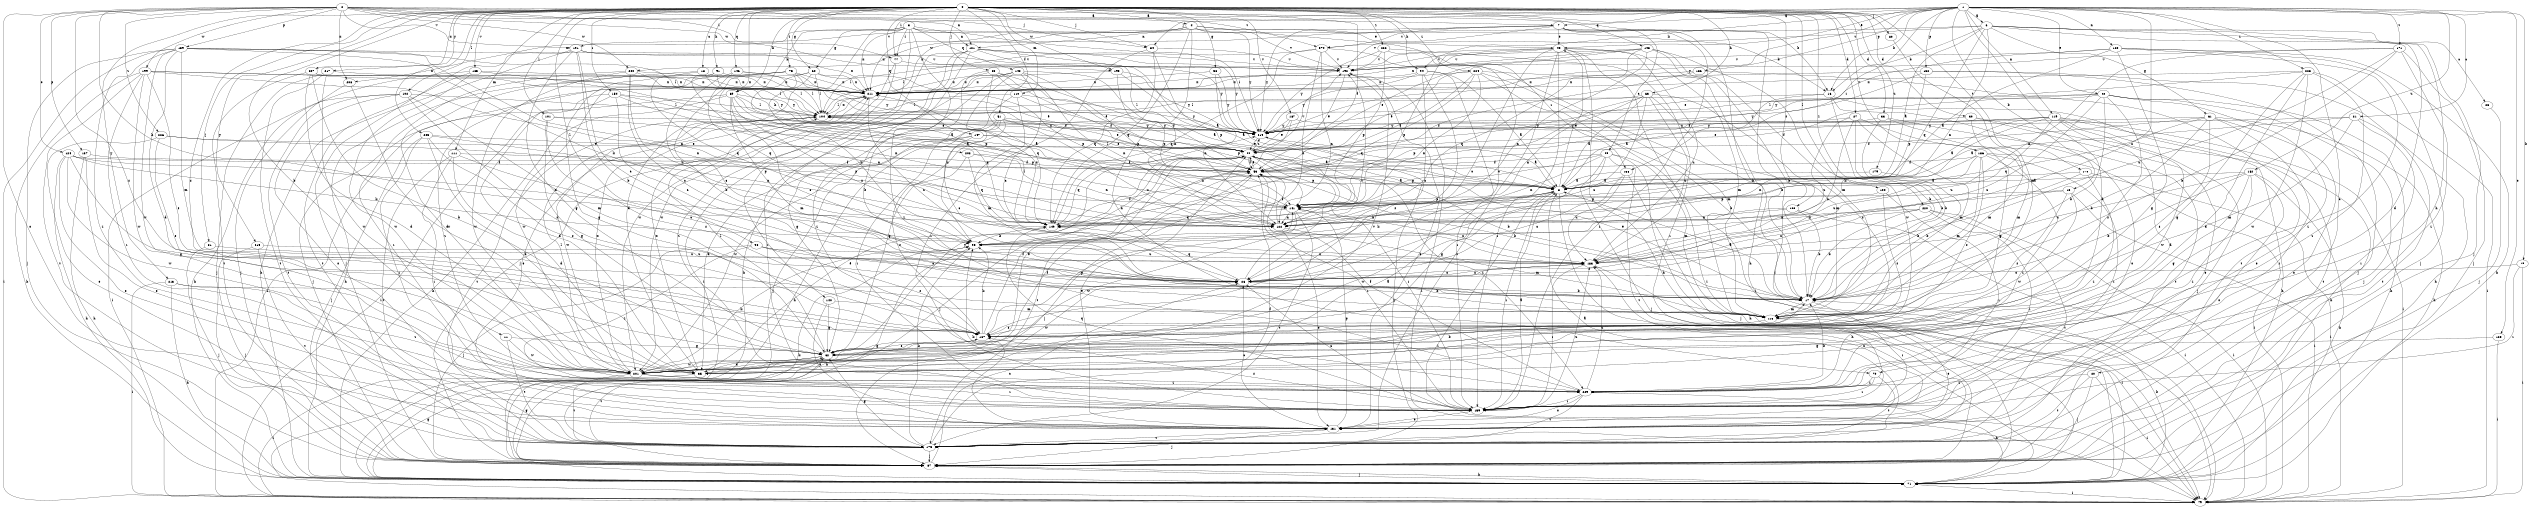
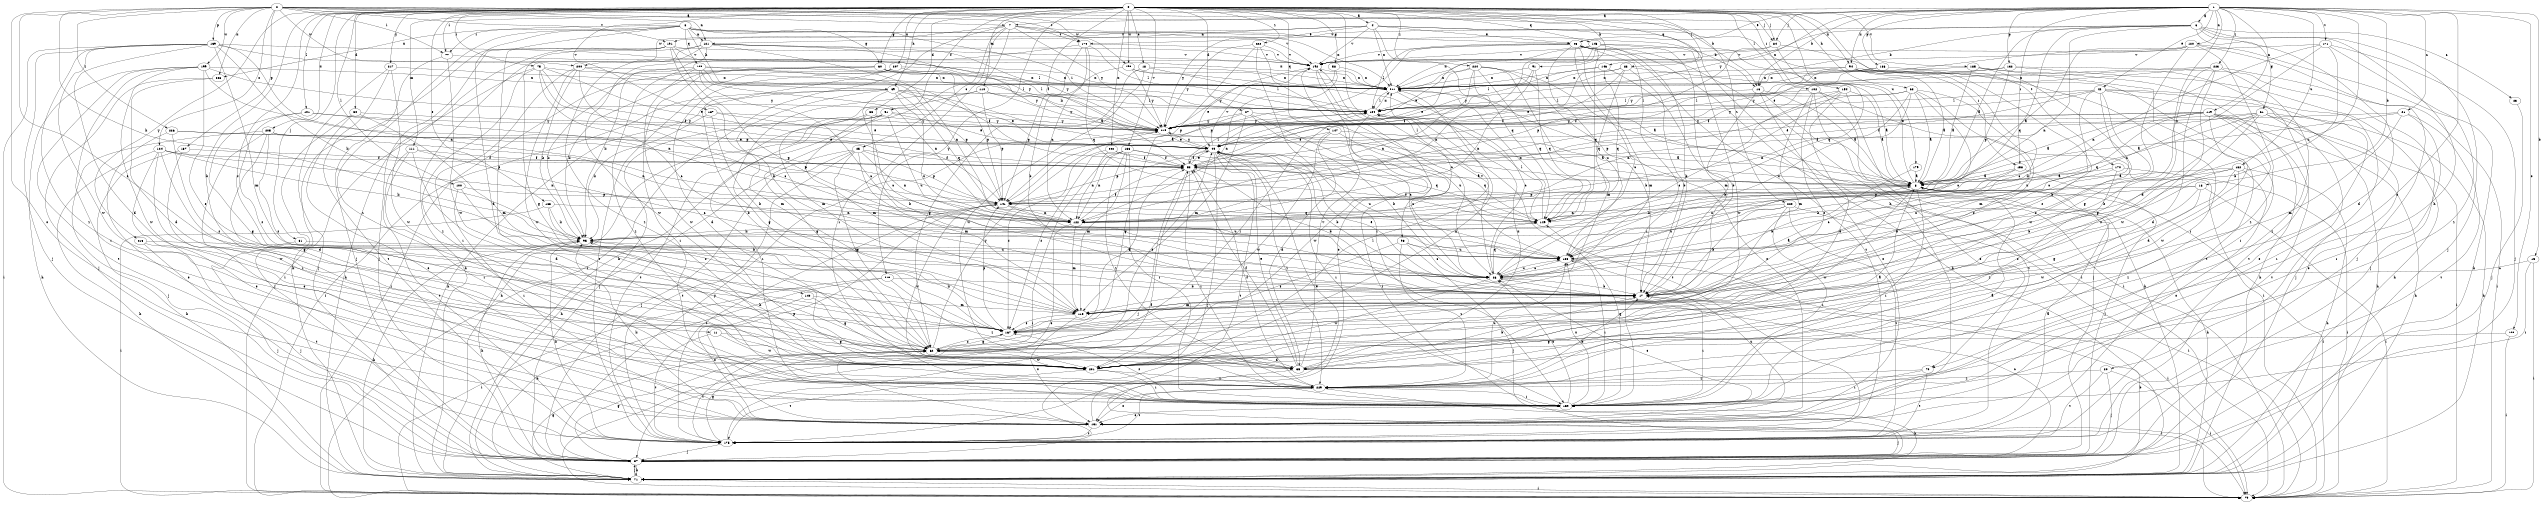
  strict digraph {
    0
    4
    11
    18
    27
    n6 [label=30]
    33
    51
    53
    58
    60
    63
    69
    75
-   80
    81
    83
    84
    91
    94
    98
    100
    101
    102
    110
    111
    143
    146
    147
    154
    163
    167
    170
    179
    185
    186
    187
    193
    202
    205
    207
    213
    215
    217
    220
    n46 [label=224]
    222
    43
    158
    219
    121
    191
    211
    70
    149
    192
    201
    62
    175
    104
    183
    26
    17
    113
    131
    87
    71
    159
    44
    8
    122
    95
    79
    141
    229
    35
    1
    6
    7
    13
    15
    16
    20
    21
    42
    77
    119
    120
    123
    132
    136
    171
    182
    223
-   174 [label=574]
+   174
    23
    61
    200
    25
    2
    124
    137
    139
    199
    208
    226
    3
    140
    148
    0 -> 4 [label=a]
    0 -> 11 [label=b]
    0 -> 18 [label=c]
    0 -> 27 [label=d]
    0 -> n6 [label=d]
    0 -> 33 [label=d]
    0 -> 51 [label=f]
    0 -> 53 [label=f]
    0 -> 58 [label=g]
    0 -> 60 [label=g]
    0 -> 63 [label=h]
    0 -> 69 [label=h]
    0 -> 75 [label=i]
-   0 -> 80 [label=j]
    0 -> 81 [label=j]
    0 -> 83 [label=j]
    0 -> 84 [label=j]
    0 -> 91 [label=k]
    0 -> 94 [label=k]
    0 -> 98 [label=l]
    0 -> 100 [label=l]
    0 -> 101 [label=l]
    0 -> 102 [label=l]
    0 -> 110 [label=m]
    0 -> 111 [label=m]
    0 -> 143 [label=q]
    0 -> 146 [label=q]
    0 -> 147 [label=q]
    0 -> 154 [label=r]
    0 -> 163 [label=s]
    0 -> 167 [label=s]
    0 -> 170 [label=t]
    0 -> 179 [label=u]
    0 -> 185 [label=v]
    0 -> 186 [label=v]
    0 -> 187 [label=v]
    0 -> 193 [label=w]
    0 -> 202 [label=x]
    0 -> 205 [label=x]
    0 -> 207 [label=x]
    0 -> 213 [label=y]
    0 -> 215 [label=y]
    0 -> 217 [label=y]
    0 -> 220 [label=z]
    0 -> n46 [label=z]
    0 -> 222 [label=z]
    4 -> 43 [label=e]
    4 -> 158 [label=r]
    4 -> 219 [label=y]
    4 -> 121 [label=n]
    4 -> 191 [label=v]
    4 -> 211 [label=x]
    4 -> 70 [label=h]
    4 -> 149 [label=q]
    4 -> 192 [label=v]
    11 -> 201 [label=w]
    11 -> 62 [label=g]
    11 -> 175 [label=t]
    18 -> 211 [label=x]
    18 -> 201 [label=w]
    18 -> 62 [label=g]
    18 -> 104 [label=l]
    27 -> 219 [label=y]
    27 -> 62 [label=g]
    27 -> 183 [label=u]
    27 -> 26 [label=c]
    27 -> 17 [label=b]
    27 -> 113 [label=m]
    n6 -> 219 [label=y]
    n6 -> 113 [label=m]
    n6 -> 131 [label=o]
    n6 -> 87 [label=j]
    33 -> 219 [label=y]
    33 -> 175 [label=t]
    33 -> 17 [label=b]
    33 -> 113 [label=m]
    51 -> 219 [label=y]
    51 -> 62 [label=g]
    51 -> 183 [label=u]
    51 -> 87 [label=j]
    51 -> 71 [label=h]
    51 -> 159 [label=r]
    51 -> 44 [label=e]
    53 -> 104 [label=l]
    53 -> 17 [label=b]
    53 -> 87 [label=j]
    53 -> 159 [label=r]
    53 -> 44 [label=e]
    53 -> 8 [label=a]
    58 -> 219 [label=y]
    58 -> 211 [label=x]
    58 -> 122 [label=n]
    60 -> 211 [label=x]
    60 -> 201 [label=w]
    60 -> 104 [label=l]
    60 -> 95 [label=k]
    60 -> 79 [label=i]
    60 -> 141 [label=p]
    63 -> 167 [label=s]
    63 -> 104 [label=l]
    63 -> 183 [label=u]
    63 -> 26 [label=c]
    63 -> 113 [label=m]
    63 -> 8 [label=a]
    63 -> 122 [label=n]
    63 -> 141 [label=p]
    69 -> 149 [label=q]
    69 -> 104 [label=k]
    69 -> 183 [label=u]
    69 -> 26 [label=c]
    69 -> 113 [label=m]
    69 -> 71 [label=h]
    69 -> 44 [label=e]
    69 -> 8 [label=a]
    69 -> 79 [label=i]
    75 -> 53 [label=f]
    75 -> 211 [label=x]
    75 -> 26 [label=c]
    75 -> 71 [label=h]
    75 -> 44 [label=e]
    75 -> 141 [label=p]
    75 -> 229 [label=z]
-   80 -> 113 [label=m]
    81 -> 183 [label=u]
    81 -> 87 [label=j]
    83 -> 53 [label=f]
    83 -> 211 [label=x]
    83 -> 149 [label=q]
    83 -> 17 [label=b]
    83 -> 44 [label=e]
    83 -> 8 [label=a]
    84 -> 149 [label=q]
    84 -> 192 [label=v]
    84 -> 159 [label=r]
    84 -> 141 [label=p]
    91 -> 211 [label=x]
    91 -> 149 [label=q]
    91 -> 104 [label=l]
    91 -> 122 [label=n]
    94 -> 167 [label=s]
    94 -> 219 [label=y]
    94 -> 211 [label=x]
    94 -> 26 [label=c]
    94 -> 159 [label=r]
    94 -> 8 [label=a]
    98 -> 167 [label=s]
    98 -> 183 [label=u]
    98 -> 26 [label=c]
    98 -> 87 [label=j]
    98 -> 229 [label=z]
    100 -> 167 [label=s]
    100 -> 159 [label=r]
    100 -> 141 [label=p]
    101 -> 167 [label=s]
    101 -> 219 [label=y]
    101 -> 62 [label=g]
    101 -> 141 [label=p]
    102 -> 167 [label=s]
    102 -> 175 [label=t]
    102 -> 104 [label=l]
    102 -> 113 [label=m]
    102 -> 131 [label=o]
    102 -> 79 [label=i]
    110 -> 219 [label=y]
    110 -> 62 [label=g]
    110 -> 104 [label=l]
    110 -> 113 [label=m]
    110 -> 141 [label=p]
    111 -> 53 [label=f]
    111 -> 175 [label=t]
    111 -> 26 [label=c]
    111 -> 159 [label=r]
    111 -> 35 [label=d]
    143 -> 211 [label=x]
    143 -> 149 [label=q]
    143 -> 192 [label=v]
    143 -> 201 [label=w]
    143 -> 17 [label=b]
    143 -> 113 [label=m]
    143 -> 44 [label=e]
    143 -> 122 [label=n]
    146 -> 219 [label=y]
    146 -> 211 [label=x]
    146 -> 149 [label=q]
    146 -> 17 [label=b]
    147 -> 201 [label=w]
    147 -> 26 [label=c]
    147 -> 44 [label=e]
    147 -> 8 [label=a]
    147 -> 35 [label=d]
    154 -> 104 [label=l]
    154 -> 26 [label=c]
    154 -> 87 [label=j]
    154 -> 8 [label=a]
    154 -> 122 [label=n]
    154 -> 35 [label=d]
    163 -> 17 [label=b]
    163 -> 122 [label=n]
    163 -> 95 [label=k]
    163 -> 79 [label=i]
    167 -> 53 [label=f]
    167 -> 62 [label=g]
    167 -> 95 [label=k]
    167 -> 141 [label=p]
    170 -> 17 [label=b]
    170 -> 8 [label=a]
    170 -> 79 [label=i]
    170 -> 229 [label=z]
    179 -> 17 [label=b]
    179 -> 8 [label=a]
    185 -> 211 [label=x]
    185 -> 201 [label=w]
    185 -> 175 [label=t]
    185 -> 71 [label=h]
    185 -> 8 [label=a]
    186 -> 53 [label=f]
    186 -> 167 [label=s]
    186 -> 183 [label=u]
    186 -> 113 [label=m]
    186 -> 159 [label=r]
    186 -> 122 [label=n]
    186 -> 79 [label=i]
    186 -> 229 [label=z]
    187 -> 219 [label=y]
    187 -> 17 [label=b]
    187 -> 44 [label=e]
    187 -> 95 [label=k]
    193 -> 219 [label=y]
    193 -> 211 [label=x]
    193 -> 8 [label=a]
    193 -> 141 [label=p]
    202 -> 53 [label=f]
    202 -> 167 [label=s]
    202 -> 149 [label=q]
    202 -> 122 [label=n]
    205 -> 167 [label=s]
    205 -> 87 [label=j]
    205 -> 159 [label=r]
    205 -> 44 [label=e]
    205 -> 122 [label=n]
    205 -> 35 [label=d]
    207 -> 219 [label=y]
    207 -> 211 [label=x]
    207 -> 62 [label=b]
    207 -> 175 [label=t]
    207 -> 35 [label=d]
    213 -> 17 [label=b]
    213 -> 71 [label=h]
    213 -> 79 [label=i]
    213 -> 229 [label=z]
    215 -> 175 [label=t]
    215 -> 183 [label=u]
    215 -> 87 [label=j]
    217 -> 211 [label=x]
    217 -> 201 [label=w]
    217 -> 175 [label=t]
    217 -> 87 [label=j]
    220 -> 175 [label=t]
    220 -> 183 [label=u]
    220 -> 17 [label=b]
    220 -> 159 [label=r]
    220 -> 122 [label=n]
    220 -> 79 [label=i]
    n46 -> 53 [label=f]
    n46 -> 211 [label=x]
    n46 -> 149 [label=q]
    n46 -> 17 [label=b]
    n46 -> 113 [label=m]
    n46 -> 44 [label=e]
    n46 -> 122 [label=n]
    n46 -> 79 [label=i]
    222 -> 219 [label=y]
    222 -> 192 [label=v]
    222 -> 26 [label=c]
    222 -> 159 [label=r]
    222 -> 141 [label=p]
    43 -> 192 [label=v]
    43 -> 175 [label=t]
    43 -> 104 [label=l]
    43 -> 183 [label=u]
    43 -> 26 [label=c]
    43 -> 113 [label=m]
    43 -> 71 [label=h]
    43 -> 159 [label=r]
    43 -> 79 [label=i]
    43 -> 141 [label=p]
    158 -> 183 [label=u]
    158 -> 26 [label=c]
    158 -> 87 [label=j]
    158 -> 8 [label=a]
    219 -> 44 [label=e]
    219 -> 8 [label=a]
    121 -> 219 [label=y]
    121 -> 192 [label=v]
    121 -> 201 [label=w]
    121 -> 71 [label=h]
    121 -> 8 [label=a]
    121 -> 122 [label=n]
    121 -> 79 [label=i]
    121 -> 229 [label=z]
    191 -> 211 [label=x]
    191 -> 192 [label=v]
    191 -> 62 [label=g]
    191 -> 26 [label=c]
    191 -> 17 [label=b]
    191 -> 87 [label=j]
    191 -> 71 [label=h]
    211 -> 104 [label=l]
    211 -> 26 [label=c]
    211 -> 131 [label=o]
    70 -> 175 [label=t]
    70 -> 159 [label=r]
    70 -> 229 [label=z]
    149 -> 53 [label=f]
    149 -> 211 [label=x]
    149 -> 104 [label=l]
    149 -> 95 [label=k]
    192 -> 211 [label=x]
    192 -> 131 [label=o]
    192 -> 44 [label=e]
    192 -> 79 [label=i]
    201 -> 211 [label=x]
    201 -> 175 [label=t]
    201 -> 104 [label=l]
    201 -> 159 [label=r]
    201 -> 8 [label=a]
    201 -> 95 [label=k]
    201 -> 229 [label=z]
    62 -> 167 [label=s]
    62 -> 219 [label=y]
    62 -> 201 [label=w]
    62 -> 175 [label=t]
    62 -> 104 [label=l]
    62 -> 44 [label=e]
    62 -> 35 [label=d]
    175 -> 53 [label=f]
    175 -> 62 [label=g]
    175 -> 87 [label=j]
    175 -> 8 [label=a]
    175 -> 95 [label=k]
    104 -> 219 [label=y]
    104 -> 211 [label=x]
    104 -> 201 [label=w]
    104 -> 175 [label=t]
    183 -> 26 [label=c]
    183 -> 159 [label=r]
    183 -> 79 [label=i]
    26 -> 149 [label=q]
    26 -> 192 [label=v]
    26 -> 201 [label=w]
    26 -> 183 [label=u]
    26 -> 17 [label=b]
    17 -> 113 [label=m]
    17 -> 159 [label=r]
    17 -> 44 [label=e]
    17 -> 8 [label=a]
    113 -> 167 [label=s]
    113 -> 131 [label=o]
    131 -> 175 [label=t]
    131 -> 183 [label=u]
    131 -> 26 [label=c]
    131 -> 87 [label=j]
    131 -> 44 [label=e]
    131 -> 95 [label=k]
    131 -> 141 [label=p]
    87 -> 219 [label=y]
    87 -> 62 [label=g]
    87 -> 26 [label=c]
    87 -> 71 [label=h]
    87 -> 95 [label=k]
    71 -> 62 [label=g]
    71 -> 17 [label=b]
    71 -> 87 [label=j]
    71 -> 79 [label=i]
    159 -> 167 [label=s]
    159 -> 149 [label=q]
    159 -> 183 [label=u]
    159 -> 26 [label=c]
    159 -> 131 [label=o]
    159 -> 8 [label=a]
    44 -> 53 [label=f]
-   44 -> 219 [label=z]
+   44 -> 219 [label=y]
    44 -> 149 [label=q]
    44 -> 192 [label=v]
    44 -> 175 [label=t]
    44 -> 17 [label=b]
    44 -> 87 [label=j]
    44 -> 159 [label=r]
    44 -> 141 [label=p]
    44 -> 229 [label=z]
    8 -> 43 [label=e]
    8 -> 201 [label=w]
    8 -> 71 [label=h]
    8 -> 159 [label=r]
    8 -> 95 [label=k]
    8 -> 79 [label=i]
    8 -> 141 [label=p]
    122 -> 53 [label=f]
    122 -> 113 [label=m]
    122 -> 131 [label=o]
    95 -> 183 [label=u]
    95 -> 71 [label=h]
    141 -> 149 [label=q]
    141 -> 201 [label=w]
    141 -> 175 [label=t]
    141 -> 183 [label=u]
    141 -> 122 [label=n]
    229 -> 53 [label=f]
    229 -> 175 [label=t]
    229 -> 183 [label=u]
    229 -> 17 [label=b]
    229 -> 131 [label=o]
    229 -> 71 [label=h]
    229 -> 159 [label=r]
    35 -> 53 [label=f]
    35 -> 211 [label=x]
    35 -> 192 [label=v]
    35 -> 17 [label=b]
    35 -> 44 [label=e]
    35 -> 79 [label=i]
    1 -> 84 [label=j]
    1 -> 94 [label=k]
    1 -> 43 [label=e]
    1 -> 158 [label=r]
    1 -> 219 [label=y]
    1 -> 183 [label=u]
    1 -> 35 [label=d]
    1 -> 6 [label=a]
    1 -> 7 [label=a]
    1 -> 13 [label=b]
    1 -> 15 [label=b]
    1 -> 16 [label=b]
    1 -> 20 [label=c]
    1 -> 21 [label=c]
    1 -> 42 [label=e]
    1 -> 77 [label=i]
    1 -> 119 [label=n]
    1 -> 120 [label=n]
    1 -> 123 [label=o]
    1 -> 132 [label=p]
    1 -> 136 [label=p]
    1 -> 171 [label=t]
    1 -> 182 [label=u]
    1 -> 223 [label=z]
    6 -> 211 [label=x]
    6 -> 70 [label=h]
    6 -> 149 [label=q]
    6 -> 87 [label=j]
    6 -> 8 [label=a]
    6 -> 122 [label=n]
    6 -> 35 [label=d]
    6 -> 16 [label=b]
    6 -> 174 [label=t]
    6 -> 23 [label=c]
    6 -> 61 [label=g]
    7 -> 43 [label=e]
    7 -> 219 [label=y]
    7 -> 192 [label=v]
    7 -> 71 [label=h]
    7 -> 159 [label=r]
    7 -> 79 [label=i]
    7 -> 174 [label=t]
    7 -> 200 [label=w]
    7 -> 25 [label=c]
    13 -> 167 [label=s]
    13 -> 201 [label=w]
    13 -> 95 [label=k]
    13 -> 79 [label=i]
    13 -> 141 [label=p]
    15 -> 26 [label=c]
    15 -> 159 [label=r]
    15 -> 79 [label=i]
    16 -> 104 [label=l]
    16 -> 17 [label=b]
    16 -> 131 [label=o]
    16 -> 71 [label=h]
    16 -> 8 [label=a]
    20 -> 175 [label=t]
    20 -> 87 [label=j]
    20 -> 79 [label=i]
    20 -> 229 [label=z]
    21 -> 219 [label=y]
    21 -> 175 [label=t]
    21 -> 113 [label=m]
    21 -> 159 [label=r]
    21 -> 8 [label=a]
    42 -> 53 [label=f]
    42 -> 167 [label=s]
    42 -> 219 [label=y]
    42 -> 104 [label=l]
    42 -> 26 [label=c]
    42 -> 17 [label=b]
    42 -> 131 [label=o]
    42 -> 87 [label=j]
    42 -> 71 [label=h]
    77 -> 219 [label=y]
    77 -> 201 [label=w]
    77 -> 87 [label=j]
    119 -> 219 [label=y]
    119 -> 201 [label=w]
    119 -> 175 [label=t]
    119 -> 183 [label=u]
    119 -> 71 [label=h]
    119 -> 44 [label=e]
    119 -> 8 [label=a]
    119 -> 95 [label=k]
    119 -> 79 [label=i]
    119 -> 35 [label=d]
    120 -> 192 [label=v]
    120 -> 62 [label=g]
    120 -> 87 [label=j]
    120 -> 71 [label=h]
    120 -> 44 [label=e]
    120 -> 8 [label=a]
    120 -> 229 [label=z]
    123 -> 62 [label=g]
    123 -> 79 [label=i]
    132 -> 53 [label=f]
    132 -> 211 [label=x]
    132 -> 87 [label=j]
    132 -> 71 [label=h]
    132 -> 141 [label=p]
    136 -> 53 [label=f]
    136 -> 211 [label=x]
    136 -> 175 [label=t]
    171 -> 192 [label=v]
    171 -> 183 [label=u]
    171 -> 17 [label=b]
    171 -> 87 [label=j]
    171 -> 122 [label=n]
    171 -> 229 [label=z]
    182 -> 62 [label=g]
    182 -> 183 [label=u]
    182 -> 17 [label=b]
    182 -> 131 [label=o]
    182 -> 71 [label=h]
    182 -> 8 [label=a]
    182 -> 229 [label=z]
    223 -> 219 [label=y]
    223 -> 211 [label=x]
    223 -> 201 [label=w]
    223 -> 62 [label=g]
    223 -> 79 [label=i]
    223 -> 229 [label=z]
    223 -> 35 [label=d]
    174 -> 149 [label=q]
    174 -> 192 [label=v]
    174 -> 104 [label=l]
    174 -> 17 [label=b]
    174 -> 122 [label=n]
    174 -> 95 [label=k]
    23 -> 87 [label=j]
    61 -> 53 [label=f]
    61 -> 167 [label=s]
    61 -> 219 [label=y]
    61 -> 149 [label=q]
    61 -> 17 [label=b]
    61 -> 131 [label=o]
    61 -> 71 [label=h]
    61 -> 159 [label=r]
    200 -> 211 [label=x]
    200 -> 201 [label=w]
    200 -> 104 [label=l]
    200 -> 26 [label=c]
    200 -> 159 [label=r]
    200 -> 95 [label=k]
    25 -> 53 [label=f]
    25 -> 62 [label=g]
    25 -> 175 [label=t]
    25 -> 113 [label=m]
    25 -> 87 [label=j]
    25 -> 71 [label=h]
    25 -> 122 [label=n]
    25 -> 141 [label=p]
    2 -> 84 [label=j]
    2 -> 167 [label=s]
    2 -> 193 [label=w]
    2 -> 121 [label=n]
    2 -> 191 [label=v]
    2 -> 131 [label=o]
    2 -> 95 [label=k]
    2 -> 7 [label=a]
    2 -> 16 [label=b]
    2 -> 77 [label=i]
    2 -> 174 [label=t]
    2 -> 200 [label=w]
    2 -> 124 [label=o]
    2 -> 137 [label=p]
    2 -> 139 [label=p]
    2 -> 199 [label=w]
    2 -> 208 [label=x]
    2 -> 226 [label=z]
    124 -> 53 [label=f]
    124 -> 201 [label=w]
    124 -> 62 [label=g]
    124 -> 131 [label=o]
    124 -> 71 [label=h]
    124 -> 122 [label=n]
    124 -> 95 [label=k]
    137 -> 53 [label=f]
    137 -> 131 [label=o]
    137 -> 71 [label=h]
    139 -> 192 [label=v]
    139 -> 201 [label=w]
    139 -> 104 [label=l]
    139 -> 113 [label=m]
    139 -> 87 [label=j]
    139 -> 122 [label=n]
    139 -> 95 [label=k]
    139 -> 79 [label=i]
    139 -> 229 [label=z]
    139 -> 35 [label=d]
    199 -> 167 [label=s]
    199 -> 219 [label=y]
    199 -> 211 [label=x]
    199 -> 201 [label=w]
    199 -> 175 [label=t]
    199 -> 71 [label=h]
    199 -> 159 [label=r]
    199 -> 122 [label=n]
    208 -> 87 [label=j]
    208 -> 35 [label=d]
    226 -> 167 [label=s]
    226 -> 131 [label=o]
    226 -> 44 [label=e]
    226 -> 141 [label=p]
    3 -> 60 [label=g]
    3 -> 69 [label=h]
    3 -> 219 [label=i]
    3 -> 121 [label=n]
    3 -> 211 [label=x]
    3 -> 229 [label=z]
    3 -> 35 [label=d]
    3 -> 16 [label=b]
    3 -> 77 [label=i]
    3 -> 208 [label=x]
    3 -> 140 [label=p]
    3 -> 148 [label=q]
    140 -> 62 [label=g]
    140 -> 113 [label=m]
    140 -> 131 [label=o]
    148 -> 53 [label=f]
    148 -> 211 [label=x]
    148 -> 26 [label=c]
    148 -> 159 [label=r]
    148 -> 122 [label=n]
    148 -> 95 [label=k]
    148 -> 141 [label=p]
    148 -> 229 [label=z]
  }
